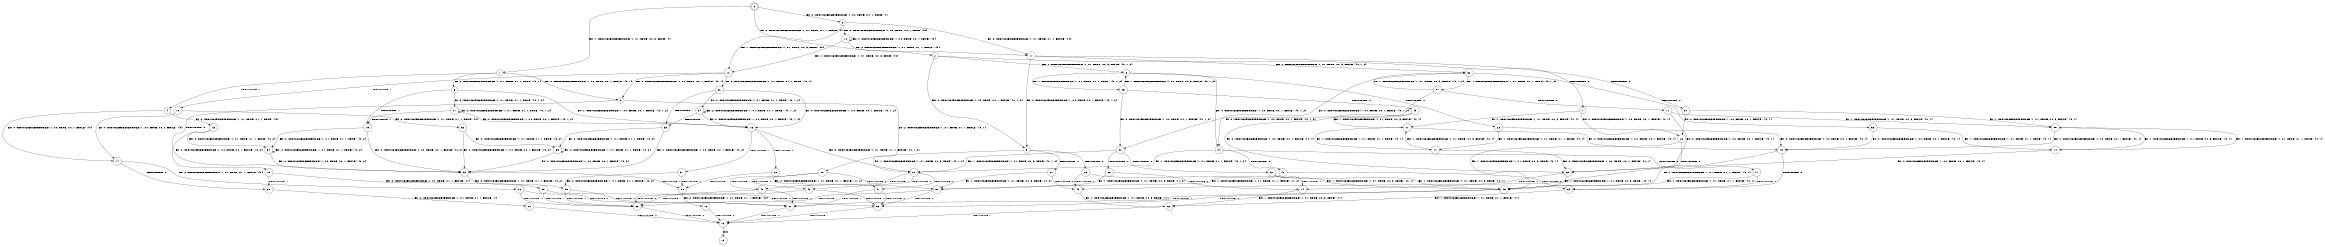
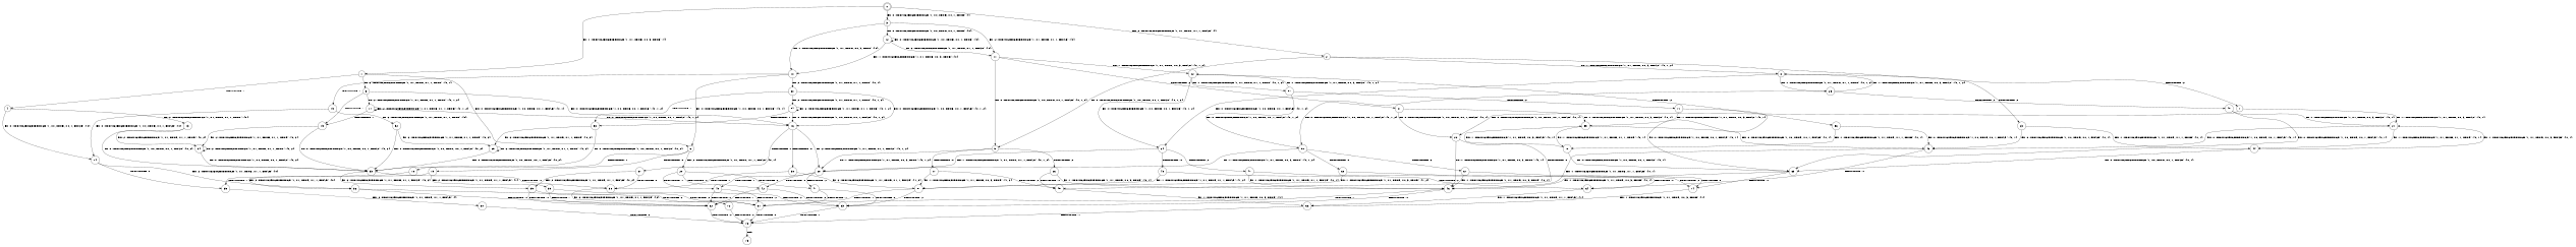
  digraph {
    node [shape=circle]
    0 [peripheries=2]
    1
    2
    3
    4
    5
    6
    7
    8
    9
    10
    11
    12
    13
    14
    15
    16
    17
+   18
    19
    20
    21
    22
    23
    24
    25
    26
    27
    28
    n30 [label=79]
    30
    31
    32
    33
    34
    35
    36
    37
    38
    39
    40
    41
    42
    43
    44
    45
    46
    47
    48
    49
    50
    51
    52
    53
    54
    55
    56
    57
    58
    59
    60
    61
    62
    63
    64
    65
    66
    67
    68
    69
    70
    71
    72
    73
    74
    75
    0 -> 1 [label="EX !1 !ATOMIC_EXCH_BRANCH (1, +1, TRUE, +0, 3, TRUE) !{}"]
    0 -> 2 [label="EX !2 !ATOMIC_EXCH_BRANCH (1, +1, TRUE, +1, 1, FALSE) !{}"]
    0 -> 3 [label="EX !0 !ATOMIC_EXCH_BRANCH (1, +0, TRUE, +0, 1, TRUE) !{}"]
    1 -> 4 [label="TERMINATE !1"]
    1 -> 5 [label="EX !2 !ATOMIC_EXCH_BRANCH (1, +1, TRUE, +1, 1, TRUE) !{0, 1}"]
    1 -> 6 [label="EX !0 !ATOMIC_EXCH_BRANCH (1, +0, TRUE, +0, 1, FALSE) !{0, 1}"]
    2 -> 7 [label="TERMINATE !2"]
    2 -> 8 [label="EX !1 !ATOMIC_EXCH_BRANCH (1, +1, TRUE, +0, 3, FALSE) !{0, 1, 2}"]
    2 -> 9 [label="EX !0 !ATOMIC_EXCH_BRANCH (1, +0, TRUE, +0, 1, FALSE) !{0, 1, 2}"]
    3 -> 10 [label="EX !1 !ATOMIC_EXCH_BRANCH (1, +1, TRUE, +0, 3, TRUE) !{0}"]
    3 -> 11 [label="EX !2 !ATOMIC_EXCH_BRANCH (1, +1, TRUE, +1, 1, FALSE) !{0}"]
    3 -> 12 [label="EX !0 !ATOMIC_EXCH_BRANCH (1, +0, TRUE, +0, 1, TRUE) !{0}"]
    4 -> 13 [label="EX !2 !ATOMIC_EXCH_BRANCH (1, +1, TRUE, +1, 1, TRUE) !{0}"]
    4 -> 14 [label="EX !0 !ATOMIC_EXCH_BRANCH (1, +0, TRUE, +0, 1, FALSE) !{0}"]
    5 -> 15 [label="TERMINATE !1"]
    5 -> 16 [label="EX !0 !ATOMIC_EXCH_BRANCH (1, +0, TRUE, +0, 1, FALSE) !{0, 1, 2}"]
    5 -> 17 [label="EX !2 !ATOMIC_EXCH_BRANCH (1, +1, TRUE, +1, 1, TRUE) !{0, 1, 2}"]
+   6 -> 18 [label="TERMINATE !1"]
    6 -> 19 [label="TERMINATE !0"]
    6 -> 20 [label="EX !2 !ATOMIC_EXCH_BRANCH (1, +1, TRUE, +1, 1, FALSE) !{0, 1}"]
    7 -> 21 [label="EX !1 !ATOMIC_EXCH_BRANCH (1, +1, TRUE, +0, 3, FALSE) !{0, 1}"]
    7 -> 22 [label="EX !0 !ATOMIC_EXCH_BRANCH (1, +0, TRUE, +0, 1, FALSE) !{0, 1}"]
    8 -> 23 [label="TERMINATE !2"]
    8 -> 24 [label="EX !0 !ATOMIC_EXCH_BRANCH (1, +0, TRUE, +0, 1, FALSE) !{0, 1, 2}"]
    8 -> 25 [label="EX !1 !ATOMIC_EXCH_BRANCH (1, +1, TRUE, +1, 1, TRUE) !{0, 1, 2}"]
    9 -> 26 [label="TERMINATE !2"]
    9 -> 27 [label="TERMINATE !0"]
    9 -> 28 [label="EX !1 !ATOMIC_EXCH_BRANCH (1, +1, TRUE, +0, 3, TRUE) !{0, 1, 2}"]
    10 -> 6 [label="EX !0 !ATOMIC_EXCH_BRANCH (1, +0, TRUE, +0, 1, FALSE) !{0, 1}"]
    10 -> n30 [label="TERMINATE !1"]
    10 -> 30 [label="EX !2 !ATOMIC_EXCH_BRANCH (1, +1, TRUE, +1, 1, TRUE) !{0, 1}"]
    11 -> 9 [label="EX !0 !ATOMIC_EXCH_BRANCH (1, +0, TRUE, +0, 1, FALSE) !{0, 1, 2}"]
    11 -> 31 [label="TERMINATE !2"]
    11 -> 32 [label="EX !1 !ATOMIC_EXCH_BRANCH (1, +1, TRUE, +0, 3, FALSE) !{0, 1, 2}"]
    12 -> 10 [label="EX !1 !ATOMIC_EXCH_BRANCH (1, +1, TRUE, +0, 3, TRUE) !{0}"]
    12 -> 11 [label="EX !2 !ATOMIC_EXCH_BRANCH (1, +1, TRUE, +1, 1, FALSE) !{0}"]
    12 -> 12 [label="EX !0 !ATOMIC_EXCH_BRANCH (1, +0, TRUE, +0, 1, TRUE) !{0}"]
    13 -> 33 [label="EX !0 !ATOMIC_EXCH_BRANCH (1, +0, TRUE, +0, 1, FALSE) !{0, 2}"]
    13 -> 34 [label="EX !2 !ATOMIC_EXCH_BRANCH (1, +1, TRUE, +1, 1, TRUE) !{0, 2}"]
    14 -> 35 [label="TERMINATE !0"]
    14 -> 36 [label="EX !2 !ATOMIC_EXCH_BRANCH (1, +1, TRUE, +1, 1, FALSE) !{0}"]
    15 -> 33 [label="EX !0 !ATOMIC_EXCH_BRANCH (1, +0, TRUE, +0, 1, FALSE) !{0, 2}"]
    15 -> 34 [label="EX !2 !ATOMIC_EXCH_BRANCH (1, +1, TRUE, +1, 1, TRUE) !{0, 2}"]
    16 -> 28 [label="EX !2 !ATOMIC_EXCH_BRANCH (1, +1, TRUE, +1, 1, FALSE) !{0, 1, 2}"]
    16 -> 37 [label="TERMINATE !1"]
    16 -> 38 [label="TERMINATE !0"]
    17 -> 15 [label="TERMINATE !1"]
    17 -> 16 [label="EX !0 !ATOMIC_EXCH_BRANCH (1, +0, TRUE, +0, 1, FALSE) !{0, 1, 2}"]
    17 -> 17 [label="EX !2 !ATOMIC_EXCH_BRANCH (1, +1, TRUE, +1, 1, TRUE) !{0, 1, 2}"]
+   18 -> 36 [label="EX !2 !ATOMIC_EXCH_BRANCH (1, +1, TRUE, +1, 1, FALSE) !{0}"]
    19 -> 35 [label="TERMINATE !1"]
    19 -> 39 [label="EX !2 !ATOMIC_EXCH_BRANCH (1, +1, TRUE, +1, 1, FALSE) !{1}"]
    20 -> 40 [label="TERMINATE !1"]
    20 -> 41 [label="TERMINATE !2"]
    20 -> 42 [label="TERMINATE !0"]
    21 -> 43 [label="EX !0 !ATOMIC_EXCH_BRANCH (1, +0, TRUE, +0, 1, FALSE) !{0, 1}"]
    21 -> 44 [label="EX !1 !ATOMIC_EXCH_BRANCH (1, +1, TRUE, +1, 1, TRUE) !{0, 1}"]
    22 -> 45 [label="TERMINATE !0"]
    22 -> 46 [label="EX !1 !ATOMIC_EXCH_BRANCH (1, +1, TRUE, +0, 3, TRUE) !{0, 1}"]
    23 -> 43 [label="EX !0 !ATOMIC_EXCH_BRANCH (1, +0, TRUE, +0, 1, FALSE) !{0, 1}"]
    23 -> 44 [label="EX !1 !ATOMIC_EXCH_BRANCH (1, +1, TRUE, +1, 1, TRUE) !{0, 1}"]
    24 -> 28 [label="EX !1 !ATOMIC_EXCH_BRANCH (1, +1, TRUE, +1, 1, FALSE) !{0, 1, 2}"]
    24 -> 47 [label="TERMINATE !2"]
    24 -> 48 [label="TERMINATE !0"]
    25 -> 8 [label="EX !1 !ATOMIC_EXCH_BRANCH (1, +1, TRUE, +0, 3, FALSE) !{0, 1, 2}"]
    25 -> 49 [label="TERMINATE !2"]
    25 -> 50 [label="EX !0 !ATOMIC_EXCH_BRANCH (1, +0, TRUE, +0, 1, FALSE) !{0, 1, 2}"]
    26 -> 45 [label="TERMINATE !0"]
    26 -> 46 [label="EX !1 !ATOMIC_EXCH_BRANCH (1, +1, TRUE, +0, 3, TRUE) !{0, 1}"]
    27 -> 45 [label="TERMINATE !2"]
    27 -> 51 [label="EX !1 !ATOMIC_EXCH_BRANCH (1, +1, TRUE, +0, 3, TRUE) !{1, 2}"]
    28 -> 40 [label="TERMINATE !1"]
    28 -> 41 [label="TERMINATE !2"]
    28 -> 42 [label="TERMINATE !0"]
    n30 -> 14 [label="EX !0 !ATOMIC_EXCH_BRANCH (1, +0, TRUE, +0, 1, FALSE) !{0}"]
    n30 -> 52 [label="EX !2 !ATOMIC_EXCH_BRANCH (1, +1, TRUE, +1, 1, TRUE) !{0}"]
    30 -> 16 [label="EX !0 !ATOMIC_EXCH_BRANCH (1, +0, TRUE, +0, 1, FALSE) !{0, 1, 2}"]
    30 -> 53 [label="TERMINATE !1"]
    30 -> 54 [label="EX !2 !ATOMIC_EXCH_BRANCH (1, +1, TRUE, +1, 1, TRUE) !{0, 1, 2}"]
    31 -> 22 [label="EX !0 !ATOMIC_EXCH_BRANCH (1, +0, TRUE, +0, 1, FALSE) !{0, 1}"]
    31 -> 55 [label="EX !1 !ATOMIC_EXCH_BRANCH (1, +1, TRUE, +0, 3, FALSE) !{0, 1}"]
    32 -> 24 [label="EX !0 !ATOMIC_EXCH_BRANCH (1, +0, TRUE, +0, 1, FALSE) !{0, 1, 2}"]
    32 -> 56 [label="TERMINATE !2"]
    32 -> 57 [label="EX !1 !ATOMIC_EXCH_BRANCH (1, +1, TRUE, +1, 1, TRUE) !{0, 1, 2}"]
    33 -> 58 [label="TERMINATE !0"]
    33 -> 59 [label="EX !2 !ATOMIC_EXCH_BRANCH (1, +1, TRUE, +1, 1, FALSE) !{0, 2}"]
    34 -> 33 [label="EX !0 !ATOMIC_EXCH_BRANCH (1, +0, TRUE, +0, 1, FALSE) !{0, 2}"]
    34 -> 34 [label="EX !2 !ATOMIC_EXCH_BRANCH (1, +1, TRUE, +1, 1, TRUE) !{0, 2}"]
    35 -> 60 [label="EX !2 !ATOMIC_EXCH_BRANCH (1, +1, TRUE, +1, 1, FALSE) !{}"]
    36 -> 61 [label="TERMINATE !2"]
    36 -> 62 [label="TERMINATE !0"]
    37 -> 58 [label="TERMINATE !0"]
    37 -> 59 [label="EX !2 !ATOMIC_EXCH_BRANCH (1, +1, TRUE, +1, 1, FALSE) !{0, 2}"]
    38 -> 51 [label="EX !2 !ATOMIC_EXCH_BRANCH (1, +1, TRUE, +1, 1, FALSE) !{1, 2}"]
    38 -> 58 [label="TERMINATE !1"]
    39 -> 62 [label="TERMINATE !1"]
    39 -> 63 [label="TERMINATE !2"]
    40 -> 61 [label="TERMINATE !2"]
    40 -> 62 [label="TERMINATE !0"]
    41 -> 61 [label="TERMINATE !1"]
    41 -> 63 [label="TERMINATE !0"]
    42 -> 62 [label="TERMINATE !1"]
    42 -> 63 [label="TERMINATE !2"]
    43 -> 46 [label="EX !1 !ATOMIC_EXCH_BRANCH (1, +1, TRUE, +1, 1, FALSE) !{0, 1}"]
    43 -> 64 [label="TERMINATE !0"]
    44 -> 21 [label="EX !1 !ATOMIC_EXCH_BRANCH (1, +1, TRUE, +0, 3, FALSE) !{0, 1}"]
    44 -> 65 [label="EX !0 !ATOMIC_EXCH_BRANCH (1, +0, TRUE, +0, 1, FALSE) !{0, 1}"]
    45 -> 66 [label="EX !1 !ATOMIC_EXCH_BRANCH (1, +1, TRUE, +0, 3, TRUE) !{1}"]
    46 -> 61 [label="TERMINATE !1"]
    46 -> 63 [label="TERMINATE !0"]
    47 -> 46 [label="EX !1 !ATOMIC_EXCH_BRANCH (1, +1, TRUE, +1, 1, FALSE) !{0, 1}"]
    47 -> 64 [label="TERMINATE !0"]
    48 -> 51 [label="EX !1 !ATOMIC_EXCH_BRANCH (1, +1, TRUE, +1, 1, FALSE) !{1, 2}"]
    48 -> 64 [label="TERMINATE !2"]
    49 -> 21 [label="EX !1 !ATOMIC_EXCH_BRANCH (1, +1, TRUE, +0, 3, FALSE) !{0, 1}"]
    49 -> 65 [label="EX !0 !ATOMIC_EXCH_BRANCH (1, +0, TRUE, +0, 1, FALSE) !{0, 1}"]
    50 -> 28 [label="EX !1 !ATOMIC_EXCH_BRANCH (1, +1, TRUE, +0, 3, TRUE) !{0, 1, 2}"]
    50 -> 67 [label="TERMINATE !2"]
    50 -> 68 [label="TERMINATE !0"]
    51 -> 62 [label="TERMINATE !1"]
    51 -> 63 [label="TERMINATE !2"]
    52 -> 33 [label="EX !0 !ATOMIC_EXCH_BRANCH (1, +0, TRUE, +0, 1, FALSE) !{0, 2}"]
    52 -> 69 [label="EX !2 !ATOMIC_EXCH_BRANCH (1, +1, TRUE, +1, 1, TRUE) !{0, 2}"]
    53 -> 33 [label="EX !0 !ATOMIC_EXCH_BRANCH (1, +0, TRUE, +0, 1, FALSE) !{0, 2}"]
    53 -> 69 [label="EX !2 !ATOMIC_EXCH_BRANCH (1, +1, TRUE, +1, 1, TRUE) !{0, 2}"]
    54 -> 16 [label="EX !0 !ATOMIC_EXCH_BRANCH (1, +0, TRUE, +0, 1, FALSE) !{0, 1, 2}"]
    54 -> 53 [label="TERMINATE !1"]
    54 -> 54 [label="EX !2 !ATOMIC_EXCH_BRANCH (1, +1, TRUE, +1, 1, TRUE) !{0, 1, 2}"]
    55 -> 43 [label="EX !0 !ATOMIC_EXCH_BRANCH (1, +0, TRUE, +0, 1, FALSE) !{0, 1}"]
    55 -> 70 [label="EX !1 !ATOMIC_EXCH_BRANCH (1, +1, TRUE, +1, 1, TRUE) !{0, 1}"]
    56 -> 43 [label="EX !0 !ATOMIC_EXCH_BRANCH (1, +0, TRUE, +0, 1, FALSE) !{0, 1}"]
    56 -> 70 [label="EX !1 !ATOMIC_EXCH_BRANCH (1, +1, TRUE, +1, 1, TRUE) !{0, 1}"]
    57 -> 32 [label="EX !1 !ATOMIC_EXCH_BRANCH (1, +1, TRUE, +0, 3, FALSE) !{0, 1, 2}"]
    57 -> 50 [label="EX !0 !ATOMIC_EXCH_BRANCH (1, +0, TRUE, +0, 1, FALSE) !{0, 1, 2}"]
    57 -> 71 [label="TERMINATE !2"]
    58 -> 72 [label="EX !2 !ATOMIC_EXCH_BRANCH (1, +1, TRUE, +1, 1, FALSE) !{2}"]
    59 -> 61 [label="TERMINATE !2"]
    59 -> 62 [label="TERMINATE !0"]
    60 -> 73 [label="TERMINATE !2"]
    61 -> 73 [label="TERMINATE !0"]
    62 -> 73 [label="TERMINATE !2"]
    63 -> 73 [label="TERMINATE !1"]
    64 -> 66 [label="EX !1 !ATOMIC_EXCH_BRANCH (1, +1, TRUE, +1, 1, FALSE) !{1}"]
    65 -> 46 [label="EX !1 !ATOMIC_EXCH_BRANCH (1, +1, TRUE, +0, 3, TRUE) !{0, 1}"]
    65 -> 74 [label="TERMINATE !0"]
    66 -> 73 [label="TERMINATE !1"]
    67 -> 46 [label="EX !1 !ATOMIC_EXCH_BRANCH (1, +1, TRUE, +0, 3, TRUE) !{0, 1}"]
    67 -> 74 [label="TERMINATE !0"]
    68 -> 51 [label="EX !1 !ATOMIC_EXCH_BRANCH (1, +1, TRUE, +0, 3, TRUE) !{1, 2}"]
    68 -> 74 [label="TERMINATE !2"]
    69 -> 33 [label="EX !0 !ATOMIC_EXCH_BRANCH (1, +0, TRUE, +0, 1, FALSE) !{0, 2}"]
    69 -> 69 [label="EX !2 !ATOMIC_EXCH_BRANCH (1, +1, TRUE, +1, 1, TRUE) !{0, 2}"]
    70 -> 55 [label="EX !1 !ATOMIC_EXCH_BRANCH (1, +1, TRUE, +0, 3, FALSE) !{0, 1}"]
    70 -> 65 [label="EX !0 !ATOMIC_EXCH_BRANCH (1, +0, TRUE, +0, 1, FALSE) !{0, 1}"]
    71 -> 55 [label="EX !1 !ATOMIC_EXCH_BRANCH (1, +1, TRUE, +0, 3, FALSE) !{0, 1}"]
    71 -> 65 [label="EX !0 !ATOMIC_EXCH_BRANCH (1, +0, TRUE, +0, 1, FALSE) !{0, 1}"]
    72 -> 73 [label="TERMINATE !2"]
    73 -> 75 [label=exit]
    74 -> 66 [label="EX !1 !ATOMIC_EXCH_BRANCH (1, +1, TRUE, +0, 3, TRUE) !{1}"]
  }
